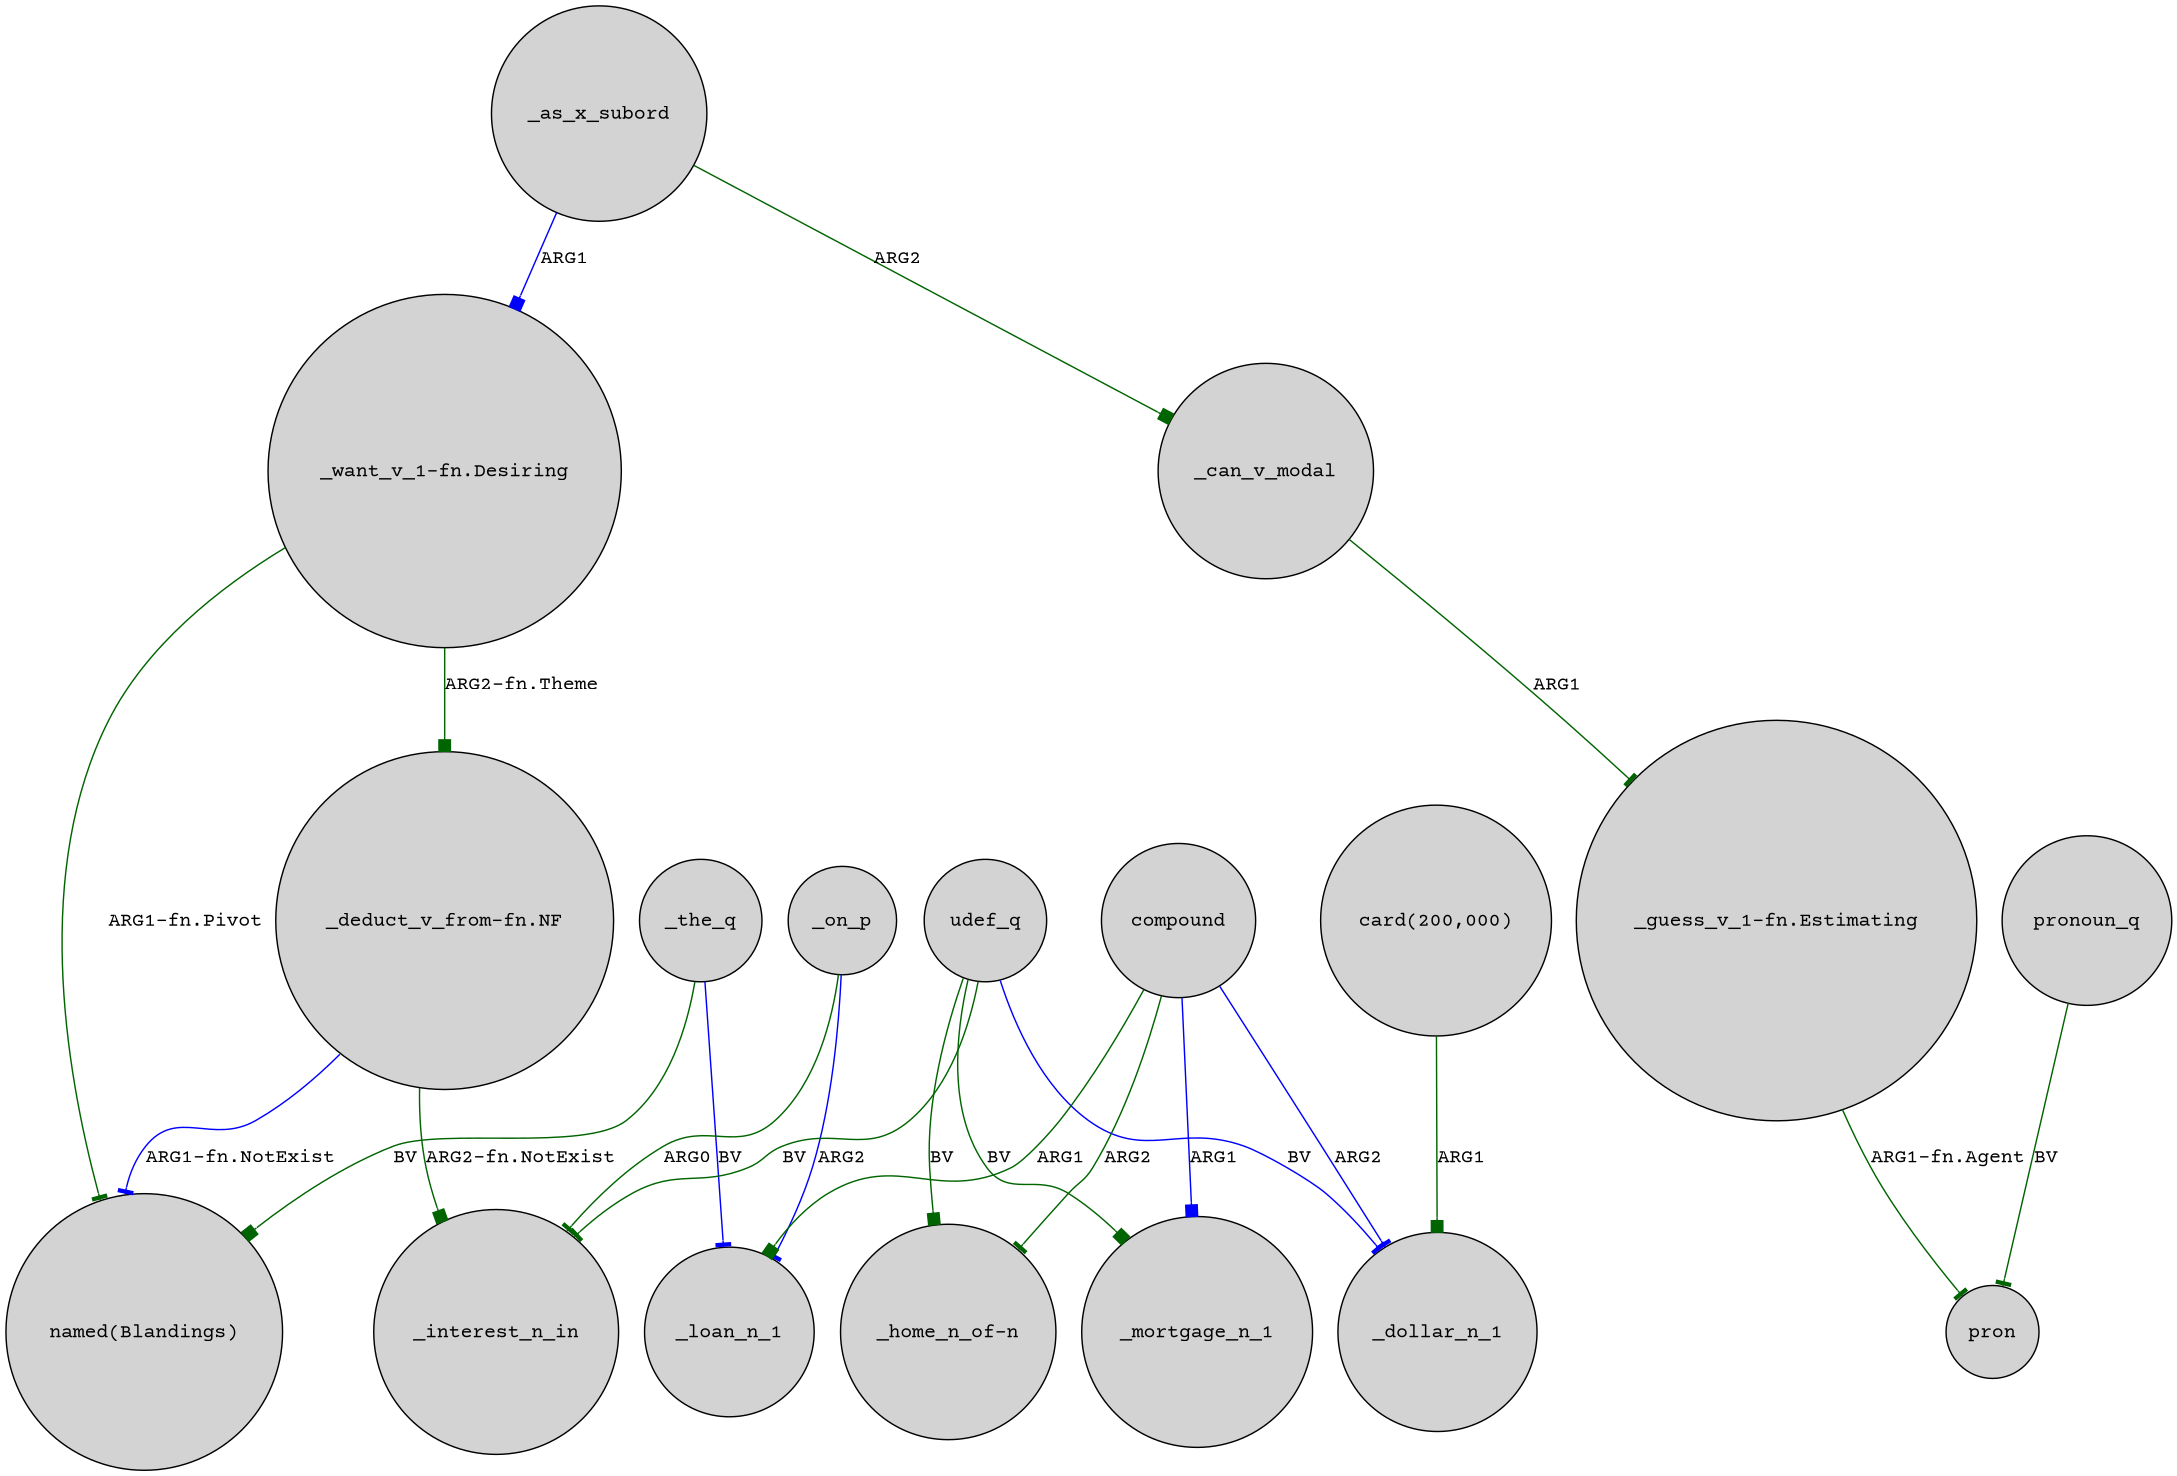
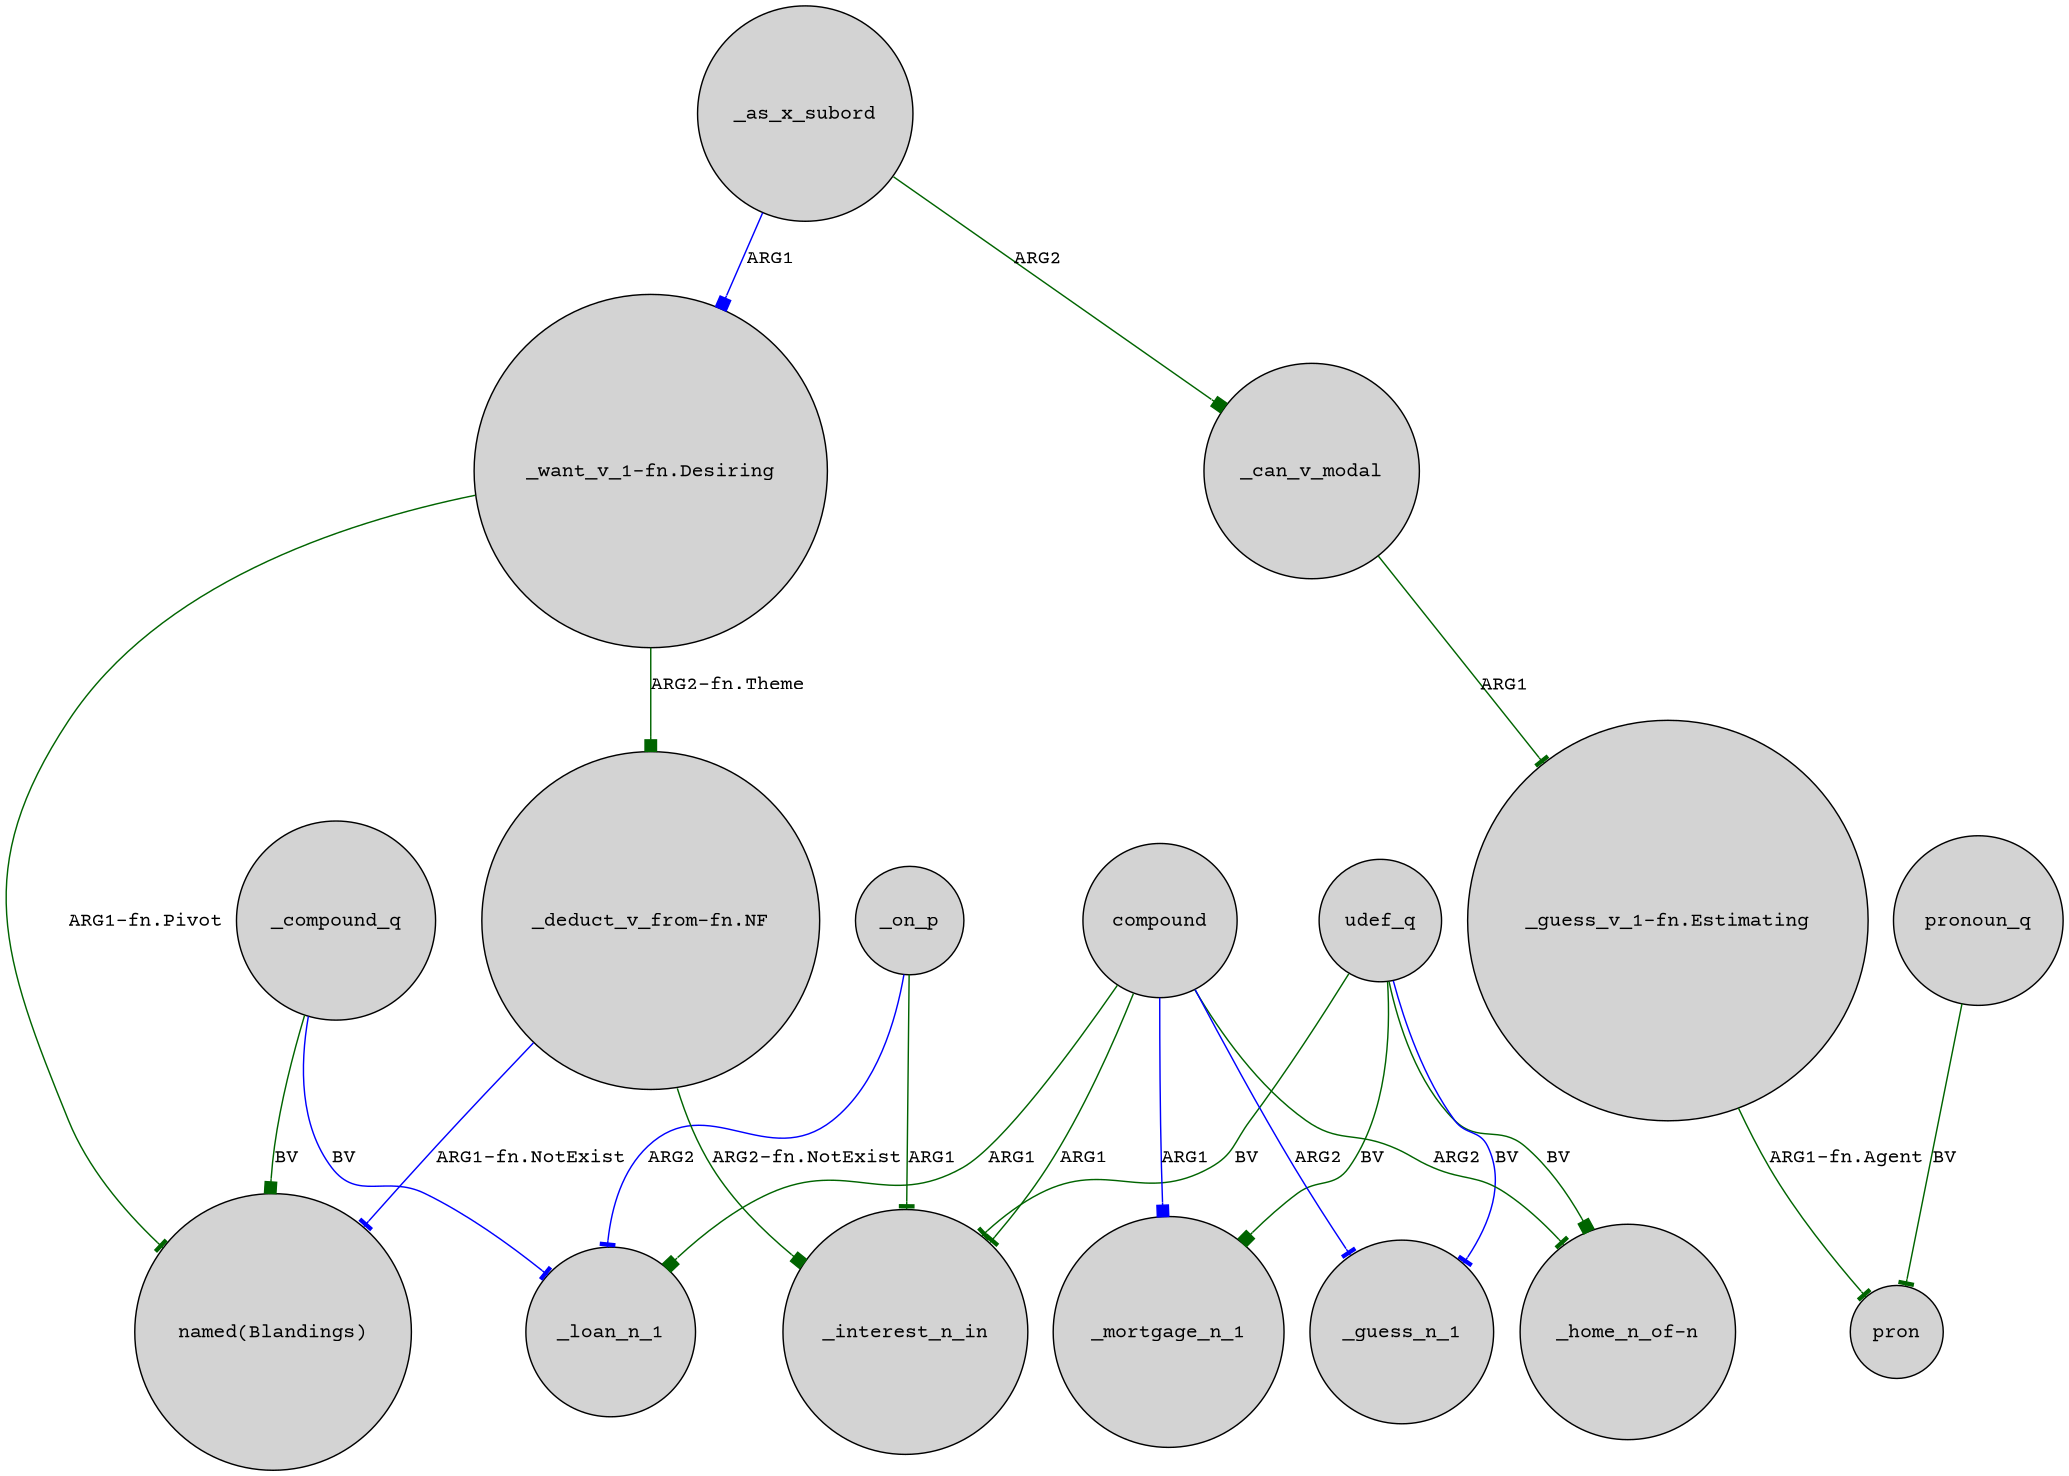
  digraph {
    fontname="Courier Prime"
    node [fontname="Courier Prime" shape=circle style=filled]
    edge [arrowhead=tee color=darkgreen fontname="Courier Prime"]
-   _the_q
+   _the_q [label=_compound_q]
    "named(Blandings)"
    _loan_n_1
    _on_p
    _interest_n_in
    udef_q
    _mortgage_n_1
    "_home_n_of-n"
-   _dollar_n_1
+   _dollar_n_1 [label=_guess_n_1]
    _as_x_subord
    _can_v_modal
    "_want_v_1-fn.Desiring"
    "_guess_v_1-fn.Estimating"
    "_deduct_v_from-fn.NF"
    pron
    pronoun_q
    compound
-   "card(200,000)"
    _the_q -> "named(Blandings)" [arrowhead=box label=BV]
    _the_q -> _loan_n_1 [color=blue label=BV]
    _on_p -> _loan_n_1 [color=blue label=ARG2]
-   _on_p -> _interest_n_in [label=ARG0]
+   _on_p -> _interest_n_in [label=ARG1]
    udef_q -> _interest_n_in [label=BV]
    udef_q -> _mortgage_n_1 [arrowhead=box label=BV]
    udef_q -> "_home_n_of-n" [arrowhead=box label=BV]
    udef_q -> _dollar_n_1 [color=blue label=BV]
    _as_x_subord -> _can_v_modal [arrowhead=box label=ARG2]
    _as_x_subord -> "_want_v_1-fn.Desiring" [arrowhead=box color=blue label=ARG1]
    _can_v_modal -> "_guess_v_1-fn.Estimating" [label=ARG1]
    "_want_v_1-fn.Desiring" -> "named(Blandings)" [label="ARG1-fn.Pivot"]
    "_want_v_1-fn.Desiring" -> "_deduct_v_from-fn.NF" [arrowhead=box label="ARG2-fn.Theme"]
    "_guess_v_1-fn.Estimating" -> pron [label="ARG1-fn.Agent"]
    "_deduct_v_from-fn.NF" -> "named(Blandings)" [color=blue label="ARG1-fn.NotExist"]
    "_deduct_v_from-fn.NF" -> _interest_n_in [arrowhead=box label="ARG2-fn.NotExist"]
    pronoun_q -> pron [label=BV]
    compound -> _loan_n_1 [arrowhead=box label=ARG1]
+   compound -> _interest_n_in [label=ARG1]
    compound -> _mortgage_n_1 [arrowhead=box color=blue label=ARG1]
    compound -> "_home_n_of-n" [label=ARG2]
    compound -> _dollar_n_1 [color=blue label=ARG2]
-   "card(200,000)" -> _dollar_n_1 [arrowhead=box label=ARG1]
  }
